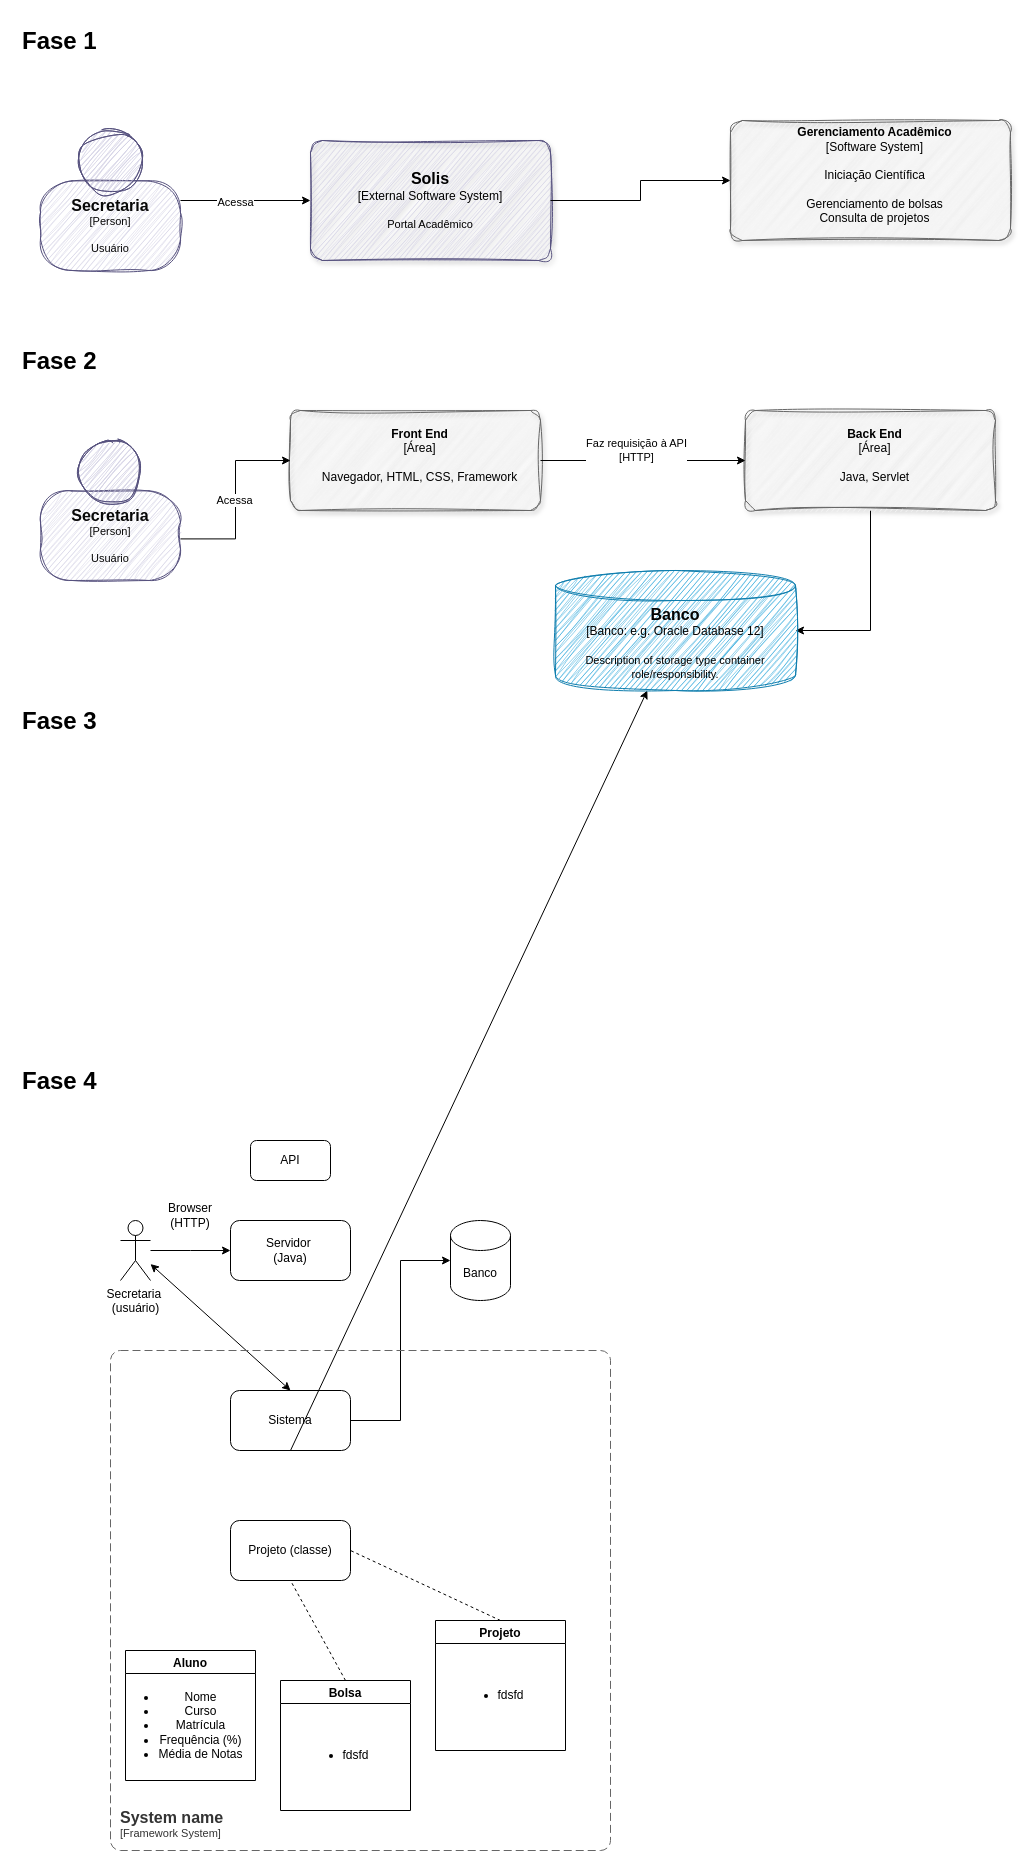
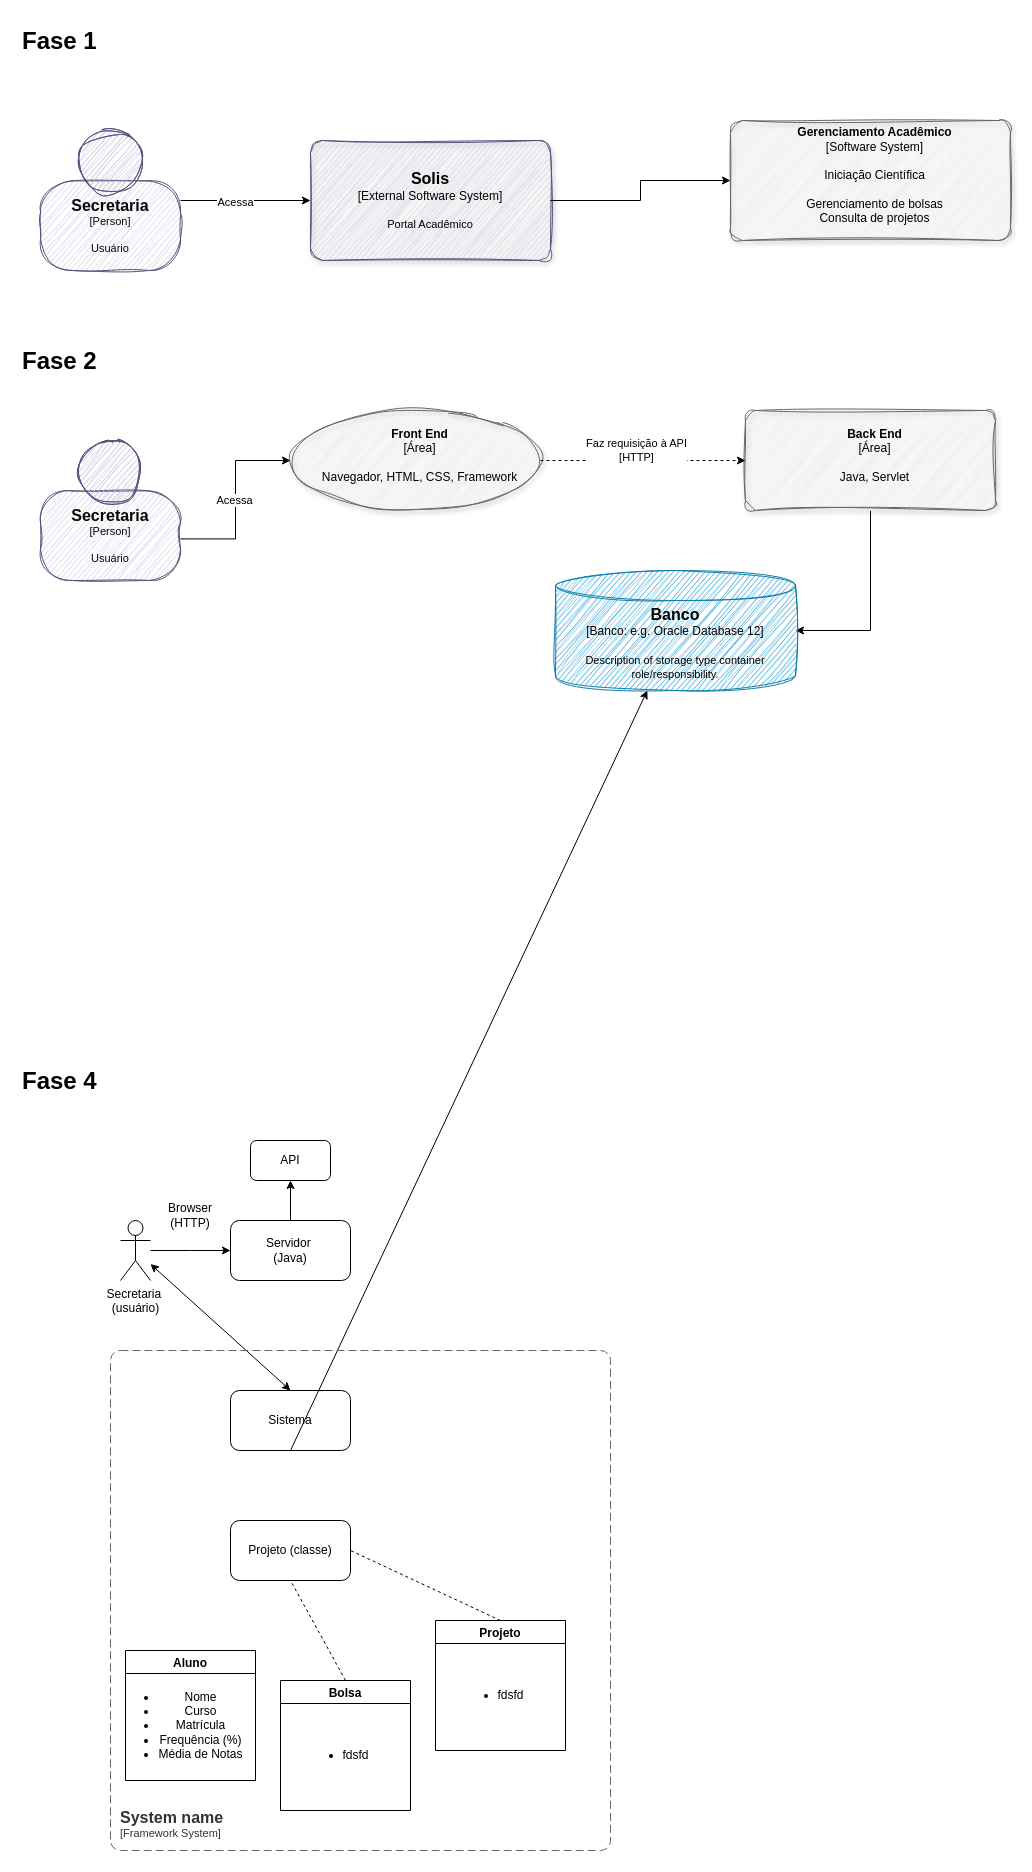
  <mxCell id="0" />
  <mxCell id="1" parent="0" />
  <mxCell id="2" style="edgeStyle=orthogonalEdgeStyle;rounded=0;orthogonalLoop=1;jettySize=auto;html=1;" parent="1" source="3" edge="1"><mxGeometry relative="1" as="geometry"><mxPoint x="230" y="1250" as="targetPoint" /></mxGeometry></mxCell>
  <mxCell id="3" value="Secretaria&amp;nbsp;&lt;div&gt;(usuário)&lt;/div&gt;" style="shape=umlActor;verticalLabelPosition=bottom;verticalAlign=top;html=1;outlineConnect=0;" parent="1" vertex="1"><mxGeometry x="120" y="1220" width="30" height="60" as="geometry" /></mxCell>
- <mxCell id="4" style="edgeStyle=orthogonalEdgeStyle;rounded=0;orthogonalLoop=1;jettySize=auto;html=1;exitX=1;exitY=0.5;exitDx=0;exitDy=0;entryX=0;entryY=0.5;entryDx=0;entryDy=0;entryPerimeter=0;" parent="1" source="10" target="9" edge="1"><mxGeometry relative="1" as="geometry"><mxPoint x="440" y="1250" as="targetPoint" /></mxGeometry></mxCell>
+ <mxCell id="5" value="" style="edgeStyle=orthogonalEdgeStyle;rounded=0;orthogonalLoop=1;jettySize=auto;html=1;" parent="1" source="6" target="8" edge="1"><mxGeometry relative="1" as="geometry" /></mxCell>
  <mxCell id="6" value="Servidor&amp;nbsp;&lt;div&gt;(Java)&lt;/div&gt;" style="rounded=1;whiteSpace=wrap;html=1;" parent="1" vertex="1"><mxGeometry x="230" y="1220" width="120" height="60" as="geometry" /></mxCell>
  <mxCell id="7" value="Browser (HTTP)" style="text;html=1;align=center;verticalAlign=middle;whiteSpace=wrap;rounded=0;" parent="1" vertex="1"><mxGeometry x="160" y="1200" width="60" height="30" as="geometry" /></mxCell>
  <mxCell id="8" value="API" style="rounded=1;whiteSpace=wrap;html=1;" parent="1" vertex="1"><mxGeometry x="250" y="1140" width="80" height="40" as="geometry" /></mxCell>
- <mxCell id="9" value="Banco" style="shape=cylinder3;whiteSpace=wrap;html=1;boundedLbl=1;backgroundOutline=1;size=15;" parent="1" vertex="1"><mxGeometry x="450" y="1220" width="60" height="80" as="geometry" /></mxCell>
  <mxCell id="10" value="Sistema" style="rounded=1;whiteSpace=wrap;html=1;" parent="1" vertex="1"><mxGeometry x="230" y="1390" width="120" height="60" as="geometry" /></mxCell>
  <mxCell id="11" value="" style="endArrow=classic;html=1;rounded=0;exitX=0.5;exitY=1;exitDx=0;exitDy=0;" parent="1" source="10" target="39" edge="1"><mxGeometry width="50" height="50" relative="1" as="geometry"><mxPoint x="290" y="1450" as="sourcePoint" /><mxPoint x="290" y="1470" as="targetPoint" /></mxGeometry></mxCell>
  <mxCell id="12" value="" style="endArrow=classic;startArrow=classic;html=1;rounded=0;exitX=0.5;exitY=0;exitDx=0;exitDy=0;" parent="1" source="10" target="3" edge="1"><mxGeometry width="50" height="50" relative="1" as="geometry"><mxPoint x="280" y="1350" as="sourcePoint" /><mxPoint x="330" y="1300" as="targetPoint" /></mxGeometry></mxCell>
  <mxCell id="13" value="Projeto (classe)" style="rounded=1;whiteSpace=wrap;html=1;" parent="1" vertex="1"><mxGeometry x="230" y="1520" width="120" height="60" as="geometry" /></mxCell>
  <mxCell id="14" value="" style="endArrow=none;dashed=1;html=1;rounded=0;entryX=0.5;entryY=1;entryDx=0;entryDy=0;exitX=0.5;exitY=0;exitDx=0;exitDy=0;" parent="1" source="34" target="13" edge="1"><mxGeometry width="50" height="50" relative="1" as="geometry"><mxPoint x="380" y="1630" as="sourcePoint" /><mxPoint x="330" y="1590" as="targetPoint" /></mxGeometry></mxCell>
  <mxCell id="15" value="Aluno" style="swimlane;" parent="1" vertex="1"><mxGeometry x="125" y="1650" width="130" height="130" as="geometry" /></mxCell>
  <mxCell id="16" value="&lt;ul&gt;&lt;li&gt;Nome&lt;/li&gt;&lt;li&gt;Curso&lt;/li&gt;&lt;li&gt;Matrícula&lt;/li&gt;&lt;li&gt;Frequência (%)&lt;/li&gt;&lt;li&gt;Média de Notas&lt;/li&gt;&lt;/ul&gt;" style="text;html=1;align=center;verticalAlign=middle;resizable=0;points=[];autosize=1;strokeColor=none;fillColor=none;" parent="15" vertex="1"><mxGeometry x="-20" y="20" width="150" height="110" as="geometry" /></mxCell>
  <mxCell id="17" value="&lt;font style=&quot;font-size: 16px&quot;&gt;&lt;b&gt;Secretaria&lt;/b&gt;&lt;/font&gt;&lt;div&gt;[Person]&lt;/div&gt;&lt;br&gt;&lt;div&gt;&lt;font style=&quot;font-size: 11px&quot;&gt;&lt;font&gt;Usuário&lt;/font&gt;&lt;/font&gt;&lt;/div&gt;" style="html=1;fontSize=11;dashed=0;whiteSpace=wrap;fillColor=#d0cee2;shape=mxgraph.c4.person2;align=center;metaEdit=1;points=[[0.5,0,0],[1,0.5,0],[1,0.75,0],[0.75,1,0],[0.5,1,0],[0.25,1,0],[0,0.75,0],[0,0.5,0]];resizable=1;strokeColor=#56517e;labelBackgroundColor=none;fontColor=#080808;sketch=1;curveFitting=1;jiggle=2;" parent="1" vertex="1"><mxGeometry x="40" y="130" width="140" height="140" as="geometry" /></mxCell>
  <mxCell id="18" value="&lt;h1 style=&quot;margin-top: 0px;&quot;&gt;&lt;span style=&quot;background-color: initial;&quot;&gt;Fase 1&lt;/span&gt;&lt;/h1&gt;&lt;h1 style=&quot;margin-top: 0px;&quot;&gt;&lt;br&gt;&lt;/h1&gt;" style="text;html=1;whiteSpace=wrap;overflow=hidden;rounded=0;" parent="1" vertex="1"><mxGeometry x="20" y="20" width="110" height="40" as="geometry" /></mxCell>
  <mxCell id="19" value="&lt;font style=&quot;font-size: 12px;&quot;&gt;&lt;b style=&quot;font-size: 12px;&quot;&gt;Gerenciamento Acadêmico&lt;/b&gt;&lt;/font&gt;&lt;div style=&quot;font-size: 12px;&quot;&gt;[Software System]&lt;/div&gt;&lt;br style=&quot;font-size: 12px;&quot;&gt;&lt;div style=&quot;font-size: 12px;&quot;&gt;&lt;font style=&quot;font-size: 12px;&quot;&gt;&lt;font style=&quot;font-size: 12px;&quot;&gt;Iniciação Científica&#10;&#10;Gerenciamento de bolsas&#10;Consulta de projetos&lt;/font&gt;&lt;/font&gt;&lt;/div&gt;" style="rounded=1;whiteSpace=wrap;html=1;labelBackgroundColor=none;fillColor=#f5f5f5;align=center;arcSize=10;strokeColor=#666666;metaEdit=1;resizable=1;points=[[0.25,0,0],[0.5,0,0],[0.75,0,0],[1,0.25,0],[1,0.5,0],[1,0.75,0],[0.75,1,0],[0.5,1,0],[0.25,1,0],[0,0.75,0],[0,0.5,0],[0,0.25,0]];fontColor=#000000;shadow=1;glass=0;strokeWidth=1;perimeterSpacing=0;spacing=0;spacingBottom=10;spacingLeft=9;fontSize=12;imageAspect=1;absoluteArcSize=0;noLabel=0;labelPadding=0;container=0;backgroundOutline=0;fixedWidth=0;sketch=1;curveFitting=1;jiggle=2;" parent="1" vertex="1"><mxGeometry x="730" y="120" width="280" height="120" as="geometry" /></mxCell>
  <mxCell id="20" value="&lt;h1 style=&quot;margin-top: 0px;&quot;&gt;Fase 2&lt;/h1&gt;" style="text;html=1;whiteSpace=wrap;overflow=hidden;rounded=0;" parent="1" vertex="1"><mxGeometry x="20" y="340" width="110" height="40" as="geometry" /></mxCell>
  <mxCell id="21" value="&lt;font style=&quot;font-size: 16px&quot;&gt;&lt;b&gt;Solis&lt;/b&gt;&lt;/font&gt;&lt;div&gt;[External Software System]&lt;/div&gt;&lt;br&gt;&lt;div&gt;&lt;font style=&quot;font-size: 11px&quot;&gt;&lt;font&gt;Portal Acadêmico&lt;/font&gt;&lt;/font&gt;&lt;/div&gt;" style="rounded=1;whiteSpace=wrap;html=1;labelBackgroundColor=none;fillColor=#d0cee2;align=center;arcSize=10;strokeColor=#56517e;metaEdit=1;resizable=0;points=[[0.25,0,0],[0.5,0,0],[0.75,0,0],[1,0.25,0],[1,0.5,0],[1,0.75,0],[0.75,1,0],[0.5,1,0],[0.25,1,0],[0,0.75,0],[0,0.5,0],[0,0.25,0]];fontColor=#000000;textShadow=0;labelBorderColor=none;shadow=1;glass=0;sketch=1;curveFitting=1;jiggle=2;" parent="1" vertex="1"><mxGeometry x="310" y="140" width="240" height="120" as="geometry" /></mxCell>
- <mxCell id="22" value="&lt;font style=&quot;font-size: 12px;&quot;&gt;&lt;b style=&quot;font-size: 12px;&quot;&gt;Front End&lt;/b&gt;&lt;/font&gt;&lt;div style=&quot;font-size: 12px;&quot;&gt;[Área]&lt;/div&gt;&lt;br style=&quot;font-size: 12px;&quot;&gt;&lt;div style=&quot;font-size: 12px;&quot;&gt;&lt;font style=&quot;font-size: 12px;&quot;&gt;&lt;font style=&quot;font-size: 12px;&quot;&gt;Navegador, HTML, CSS, Framework&lt;/font&gt;&lt;/font&gt;&lt;/div&gt;" style="rounded=1;whiteSpace=wrap;html=1;labelBackgroundColor=none;fillColor=#f5f5f5;align=center;arcSize=10;strokeColor=#666666;metaEdit=1;resizable=1;points=[[0.25,0,0],[0.5,0,0],[0.75,0,0],[1,0.25,0],[1,0.5,0],[1,0.75,0],[0.75,1,0],[0.5,1,0],[0.25,1,0],[0,0.75,0],[0,0.5,0],[0,0.25,0]];fontColor=#000000;shadow=1;glass=0;strokeWidth=1;perimeterSpacing=0;spacing=0;spacingBottom=10;spacingLeft=9;fontSize=12;imageAspect=1;absoluteArcSize=0;noLabel=0;labelPadding=0;container=0;backgroundOutline=0;fixedWidth=0;sketch=1;curveFitting=1;jiggle=2;" vertex="1" parent="1"><mxGeometry x="290" y="410" width="250" height="100" as="geometry" /></mxCell>
+ <mxCell id="22" value="&lt;font style=&quot;font-size: 12px;&quot;&gt;&lt;b style=&quot;font-size: 12px;&quot;&gt;Front End&lt;/b&gt;&lt;/font&gt;&lt;div style=&quot;font-size: 12px;&quot;&gt;[Área]&lt;/div&gt;&lt;br style=&quot;font-size: 12px;&quot;&gt;&lt;div style=&quot;font-size: 12px;&quot;&gt;&lt;font style=&quot;font-size: 12px;&quot;&gt;&lt;font style=&quot;font-size: 12px;&quot;&gt;Navegador, HTML, CSS, Framework&lt;/font&gt;&lt;/font&gt;&lt;/div&gt;" style="ellipse;whiteSpace=wrap;html=1;labelBackgroundColor=none;fillColor=#f5f5f5;align=center;arcSize=10;strokeColor=#666666;metaEdit=1;resizable=1;points=[[0.25,0,0],[0.5,0,0],[0.75,0,0],[1,0.25,0],[1,0.5,0],[1,0.75,0],[0.75,1,0],[0.5,1,0],[0.25,1,0],[0,0.75,0],[0,0.5,0],[0,0.25,0]];fontColor=#000000;shadow=1;glass=0;strokeWidth=1;perimeterSpacing=0;spacing=0;spacingBottom=10;spacingLeft=9;fontSize=12;imageAspect=1;absoluteArcSize=0;noLabel=0;labelPadding=0;container=0;backgroundOutline=0;fixedWidth=0;sketch=1;curveFitting=1;jiggle=2;" vertex="1" parent="1"><mxGeometry x="290" y="410" width="250" height="100" as="geometry" /></mxCell>
  <mxCell id="23" value="&lt;font style=&quot;font-size: 16px&quot;&gt;&lt;b&gt;Secretaria&lt;/b&gt;&lt;/font&gt;&lt;div&gt;[Person]&lt;/div&gt;&lt;br&gt;&lt;div&gt;&lt;font style=&quot;font-size: 11px&quot;&gt;&lt;font&gt;Usuário&lt;/font&gt;&lt;/font&gt;&lt;/div&gt;" style="html=1;fontSize=11;dashed=0;whiteSpace=wrap;fillColor=#d0cee2;shape=mxgraph.c4.person2;align=center;metaEdit=1;points=[[0.5,0,0],[1,0.5,0],[1,0.75,0],[0.75,1,0],[0.5,1,0],[0.25,1,0],[0,0.75,0],[0,0.5,0]];resizable=1;strokeColor=#56517e;labelBackgroundColor=none;fontColor=#080808;sketch=1;curveFitting=1;jiggle=2;" vertex="1" parent="1"><mxGeometry x="40" y="440" width="140" height="140" as="geometry" /></mxCell>
  <mxCell id="24" style="edgeStyle=orthogonalEdgeStyle;rounded=0;orthogonalLoop=1;jettySize=auto;html=1;entryX=0;entryY=0.5;entryDx=0;entryDy=0;entryPerimeter=0;exitX=1;exitY=0.703;exitDx=0;exitDy=0;exitPerimeter=0;" edge="1" parent="1" source="23" target="22"><mxGeometry relative="1" as="geometry" /></mxCell>
  <mxCell id="25" value="Acessa" style="edgeLabel;html=1;align=center;verticalAlign=middle;resizable=0;points=[];" vertex="1" connectable="0" parent="24"><mxGeometry y="2" relative="1" as="geometry"><mxPoint as="offset" /></mxGeometry></mxCell>
  <mxCell id="26" style="edgeStyle=orthogonalEdgeStyle;rounded=0;orthogonalLoop=1;jettySize=auto;html=1;entryX=0;entryY=0.5;entryDx=0;entryDy=0;entryPerimeter=0;" edge="1" parent="1" source="17" target="21"><mxGeometry relative="1" as="geometry" /></mxCell>
  <mxCell id="27" value="Acessa" style="edgeLabel;html=1;align=center;verticalAlign=middle;resizable=0;points=[];" vertex="1" connectable="0" parent="26"><mxGeometry x="-0.169" y="-1" relative="1" as="geometry"><mxPoint as="offset" /></mxGeometry></mxCell>
  <mxCell id="28" style="edgeStyle=orthogonalEdgeStyle;rounded=0;orthogonalLoop=1;jettySize=auto;html=1;entryX=0;entryY=0.5;entryDx=0;entryDy=0;entryPerimeter=0;" edge="1" parent="1" source="21" target="19"><mxGeometry relative="1" as="geometry" /></mxCell>
  <mxCell id="29" style="edgeStyle=orthogonalEdgeStyle;rounded=0;orthogonalLoop=1;jettySize=auto;html=1;entryX=1;entryY=0.5;entryDx=0;entryDy=0;entryPerimeter=0;" edge="1" parent="1" source="30" target="39"><mxGeometry relative="1" as="geometry"><mxPoint x="870" y="620" as="targetPoint" /></mxGeometry></mxCell>
  <mxCell id="30" value="&lt;font style=&quot;font-size: 12px;&quot;&gt;&lt;b style=&quot;font-size: 12px;&quot;&gt;Back End&lt;/b&gt;&lt;/font&gt;&lt;div style=&quot;font-size: 12px;&quot;&gt;[Área]&lt;/div&gt;&lt;br style=&quot;font-size: 12px;&quot;&gt;&lt;div style=&quot;font-size: 12px;&quot;&gt;&lt;font style=&quot;font-size: 12px;&quot;&gt;&lt;font style=&quot;font-size: 12px;&quot;&gt;Java, Servlet&lt;/font&gt;&lt;/font&gt;&lt;/div&gt;" style="rounded=1;whiteSpace=wrap;html=1;labelBackgroundColor=none;fillColor=#f5f5f5;align=center;arcSize=10;strokeColor=#666666;metaEdit=1;resizable=1;points=[[0.25,0,0],[0.5,0,0],[0.75,0,0],[1,0.25,0],[1,0.5,0],[1,0.75,0],[0.75,1,0],[0.5,1,0],[0.25,1,0],[0,0.75,0],[0,0.5,0],[0,0.25,0]];fontColor=#000000;shadow=1;glass=0;strokeWidth=1;perimeterSpacing=0;spacing=0;spacingBottom=10;spacingLeft=9;fontSize=12;imageAspect=1;absoluteArcSize=0;noLabel=0;labelPadding=0;container=0;backgroundOutline=0;fixedWidth=0;sketch=1;curveFitting=1;jiggle=2;" vertex="1" parent="1"><mxGeometry x="745" y="410" width="250" height="100" as="geometry" /></mxCell>
- <mxCell id="31" style="edgeStyle=orthogonalEdgeStyle;rounded=0;orthogonalLoop=1;jettySize=auto;html=1;entryX=0;entryY=0.5;entryDx=0;entryDy=0;entryPerimeter=0;" edge="1" parent="1" source="22" target="30"><mxGeometry relative="1" as="geometry" /></mxCell>
+ <mxCell id="31" style="edgeStyle=orthogonalEdgeStyle;rounded=0;orthogonalLoop=1;jettySize=auto;html=1;entryX=0;entryY=0.5;entryDx=0;entryDy=0;entryPerimeter=0;dashed=1;" edge="1" parent="1" source="22" target="30"><mxGeometry relative="1" as="geometry" /></mxCell>
  <mxCell id="32" value="Faz requisição à API&lt;div&gt;[HTTP]&lt;/div&gt;" style="edgeLabel;html=1;align=center;verticalAlign=middle;resizable=0;points=[];" vertex="1" connectable="0" parent="31"><mxGeometry x="-0.074" y="11" relative="1" as="geometry"><mxPoint as="offset" /></mxGeometry></mxCell>
  <mxCell id="33" value="&lt;font style=&quot;font-size: 16px&quot;&gt;&lt;b&gt;&lt;div style=&quot;text-align: left&quot;&gt;System name&lt;/div&gt;&lt;/b&gt;&lt;/font&gt;&lt;div style=&quot;text-align: left&quot;&gt;[Framework System]&lt;/div&gt;" style="rounded=1;fontSize=11;whiteSpace=wrap;html=1;dashed=1;arcSize=20;fillColor=none;strokeColor=#666666;fontColor=#333333;labelBackgroundColor=none;align=left;verticalAlign=bottom;labelBorderColor=none;spacingTop=0;spacing=10;dashPattern=8 4;metaEdit=1;rotatable=0;perimeter=rectanglePerimeter;noLabel=0;labelPadding=0;allowArrows=0;connectable=0;expand=0;recursiveResize=0;editable=1;pointerEvents=0;absoluteArcSize=1;points=[[0.25,0,0],[0.5,0,0],[0.75,0,0],[1,0.25,0],[1,0.5,0],[1,0.75,0],[0.75,1,0],[0.5,1,0],[0.25,1,0],[0,0.75,0],[0,0.5,0],[0,0.25,0]];" vertex="1" parent="1"><mxGeometry x="110" y="1350" width="500" height="500" as="geometry" /></mxCell>
  <mxCell id="34" value="Bolsa" style="swimlane;" vertex="1" parent="1"><mxGeometry x="280" y="1680" width="130" height="130" as="geometry" /></mxCell>
  <mxCell id="35" value="&lt;ul&gt;&lt;li&gt;fdsfd&lt;/li&gt;&lt;/ul&gt;" style="text;html=1;align=center;verticalAlign=middle;resizable=0;points=[];autosize=1;strokeColor=none;fillColor=none;" vertex="1" parent="34"><mxGeometry x="10" y="50" width="90" height="50" as="geometry" /></mxCell>
  <mxCell id="36" value="Projeto" style="swimlane;" vertex="1" parent="1"><mxGeometry x="435" y="1620" width="130" height="130" as="geometry" /></mxCell>
  <mxCell id="37" value="&lt;ul&gt;&lt;li&gt;fdsfd&lt;/li&gt;&lt;/ul&gt;" style="text;html=1;align=center;verticalAlign=middle;resizable=0;points=[];autosize=1;strokeColor=none;fillColor=none;" vertex="1" parent="36"><mxGeometry x="10" y="50" width="90" height="50" as="geometry" /></mxCell>
  <mxCell id="38" value="" style="endArrow=none;dashed=1;html=1;rounded=0;entryX=1;entryY=0.5;entryDx=0;entryDy=0;exitX=0.5;exitY=0;exitDx=0;exitDy=0;" edge="1" parent="1" source="36" target="13"><mxGeometry width="50" height="50" relative="1" as="geometry"><mxPoint x="452.5" y="1600" as="sourcePoint" /><mxPoint x="397.5" y="1500" as="targetPoint" /></mxGeometry></mxCell>
  <mxCell id="39" value="&lt;font style=&quot;font-size: 16px&quot;&gt;&lt;b&gt;Banco&lt;/b&gt;&lt;/font&gt;&lt;div&gt;[Banco:&amp;nbsp;e.g. Oracle Database 12]&lt;/div&gt;&lt;br&gt;&lt;div&gt;&lt;font style=&quot;font-size: 11px&quot;&gt;&lt;font&gt;Description of storage type container role/responsibility.&lt;/font&gt;&lt;/font&gt;&lt;/div&gt;" style="shape=cylinder3;size=15;whiteSpace=wrap;html=1;boundedLbl=1;rounded=0;labelBackgroundColor=none;fillColor=#23A2D9;fontSize=12;fontColor=#030303;align=center;strokeColor=#0E7DAD;metaEdit=1;points=[[0.5,0,0],[1,0.25,0],[1,0.5,0],[1,0.75,0],[0.5,1,0],[0,0.75,0],[0,0.5,0],[0,0.25,0]];resizable=0;sketch=1;curveFitting=1;jiggle=2;" vertex="1" parent="1"><mxGeometry x="555" y="570" width="240" height="120" as="geometry" /></mxCell>
- <mxCell id="40" value="&lt;h1 style=&quot;margin-top: 0px;&quot;&gt;Fase 3&lt;/h1&gt;" style="text;html=1;whiteSpace=wrap;overflow=hidden;rounded=0;" vertex="1" parent="1"><mxGeometry x="20" y="700" width="110" height="40" as="geometry" /></mxCell>
  <mxCell id="41" value="&lt;h1 style=&quot;margin-top: 0px;&quot;&gt;Fase 4&lt;/h1&gt;" style="text;html=1;whiteSpace=wrap;overflow=hidden;rounded=0;" vertex="1" parent="1"><mxGeometry x="20" y="1060" width="110" height="40" as="geometry" /></mxCell>
